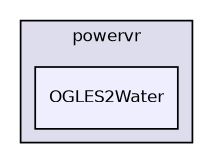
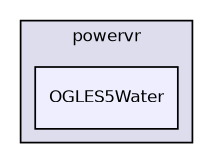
  digraph {
    compound=true
-   n1 [fillcolor="#eeeeff" fontname=Helvetica fontsize=10 label=OGLES2Water pencolor=black shape=box style=filled]
+   n1 [fillcolor="#eeeeff" fontname=Helvetica fontsize=10 label=OGLES5Water pencolor=black shape=box style=filled]
    subgraph cluster_1 {
      bgcolor="#ddddee"
      fontname=Helvetica
      fontsize=10
      label=powervr
      pencolor=black
      n1
    }
  }
